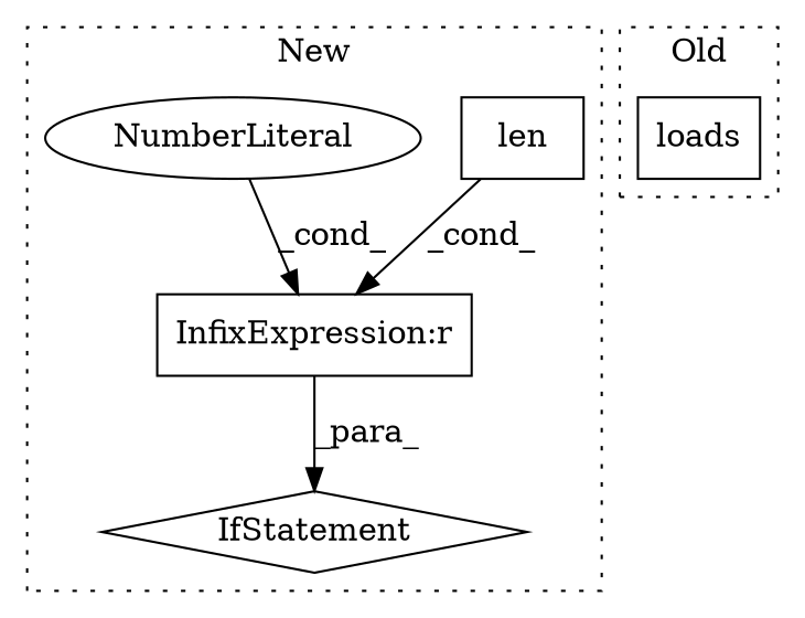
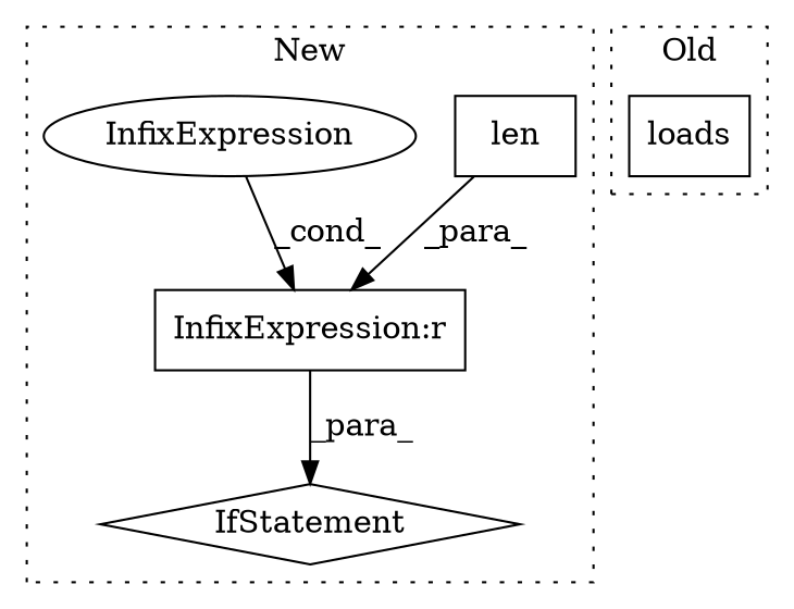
  digraph {
    node [a=32 shape=box]
    n1 [l="4,1" label=len s="1486,1499"]
    n2 [a=25 l="4,2" label=IfStatement s="1482,1504" shape=diamond]
    n3 [a=27 l=3 label="InfixExpression:r" s=1500]
-   n4 [a=34 l=1 label=NumberLiteral s=1503 shape=ellipse]
+   n4 [a=34 l=1 label=InfixExpression s=1503 shape=ellipse]
    n5 [l="6,1" label=loads s="1466,1493"]
    subgraph cluster_1 {
      label=New
      style=dotted
      n1
      n2
      n3
      n4
    }
    subgraph cluster_2 {
      label=Old
      style=dotted
      n5
    }
-   n1 -> n3 [label=_cond_]
+   n1 -> n3 [label=_para_]
    n3 -> n2 [label=_para_]
    n4 -> n3 [label=_cond_]
  }
